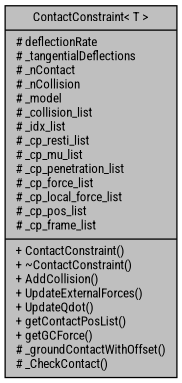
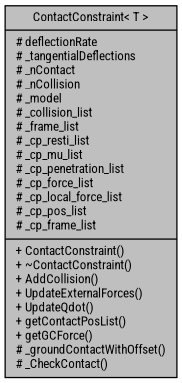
  digraph {
    fontname="Roboto Condensed"
-   n1 [color=black fillcolor=grey75 fontcolor=black fontname="Roboto Condensed" fontsize=10 height=0.2 label="{ContactConstraint\< T \>\n|# deflectionRate\l# _tangentialDeflections\l# _nContact\l# _nCollision\l# _model\l# _collision_list\l# _idx_list\l# _cp_resti_list\l# _cp_mu_list\l# _cp_penetration_list\l# _cp_force_list\l# _cp_local_force_list\l# _cp_pos_list\l# _cp_frame_list\l|+ ContactConstraint()\l+ ~ContactConstraint()\l+ AddCollision()\l+ UpdateExternalForces()\l+ UpdateQdot()\l+ getContactPosList()\l+ getGCForce()\l# _groundContactWithOffset()\l# _CheckContact()\l}" shape=record style=filled width=0.4]
+   n1 [color=black fillcolor=grey75 fontcolor=black fontname="Roboto Condensed" fontsize=10 height=0.2 label="{ContactConstraint\< T \>\n|# deflectionRate\l# _tangentialDeflections\l# _nContact\l# _nCollision\l# _model\l# _collision_list\l# _frame_list\l# _cp_resti_list\l# _cp_mu_list\l# _cp_penetration_list\l# _cp_force_list\l# _cp_local_force_list\l# _cp_pos_list\l# _cp_frame_list\l|+ ContactConstraint()\l+ ~ContactConstraint()\l+ AddCollision()\l+ UpdateExternalForces()\l+ UpdateQdot()\l+ getContactPosList()\l+ getGCForce()\l# _groundContactWithOffset()\l# _CheckContact()\l}" shape=record style=filled width=0.4]
  }
